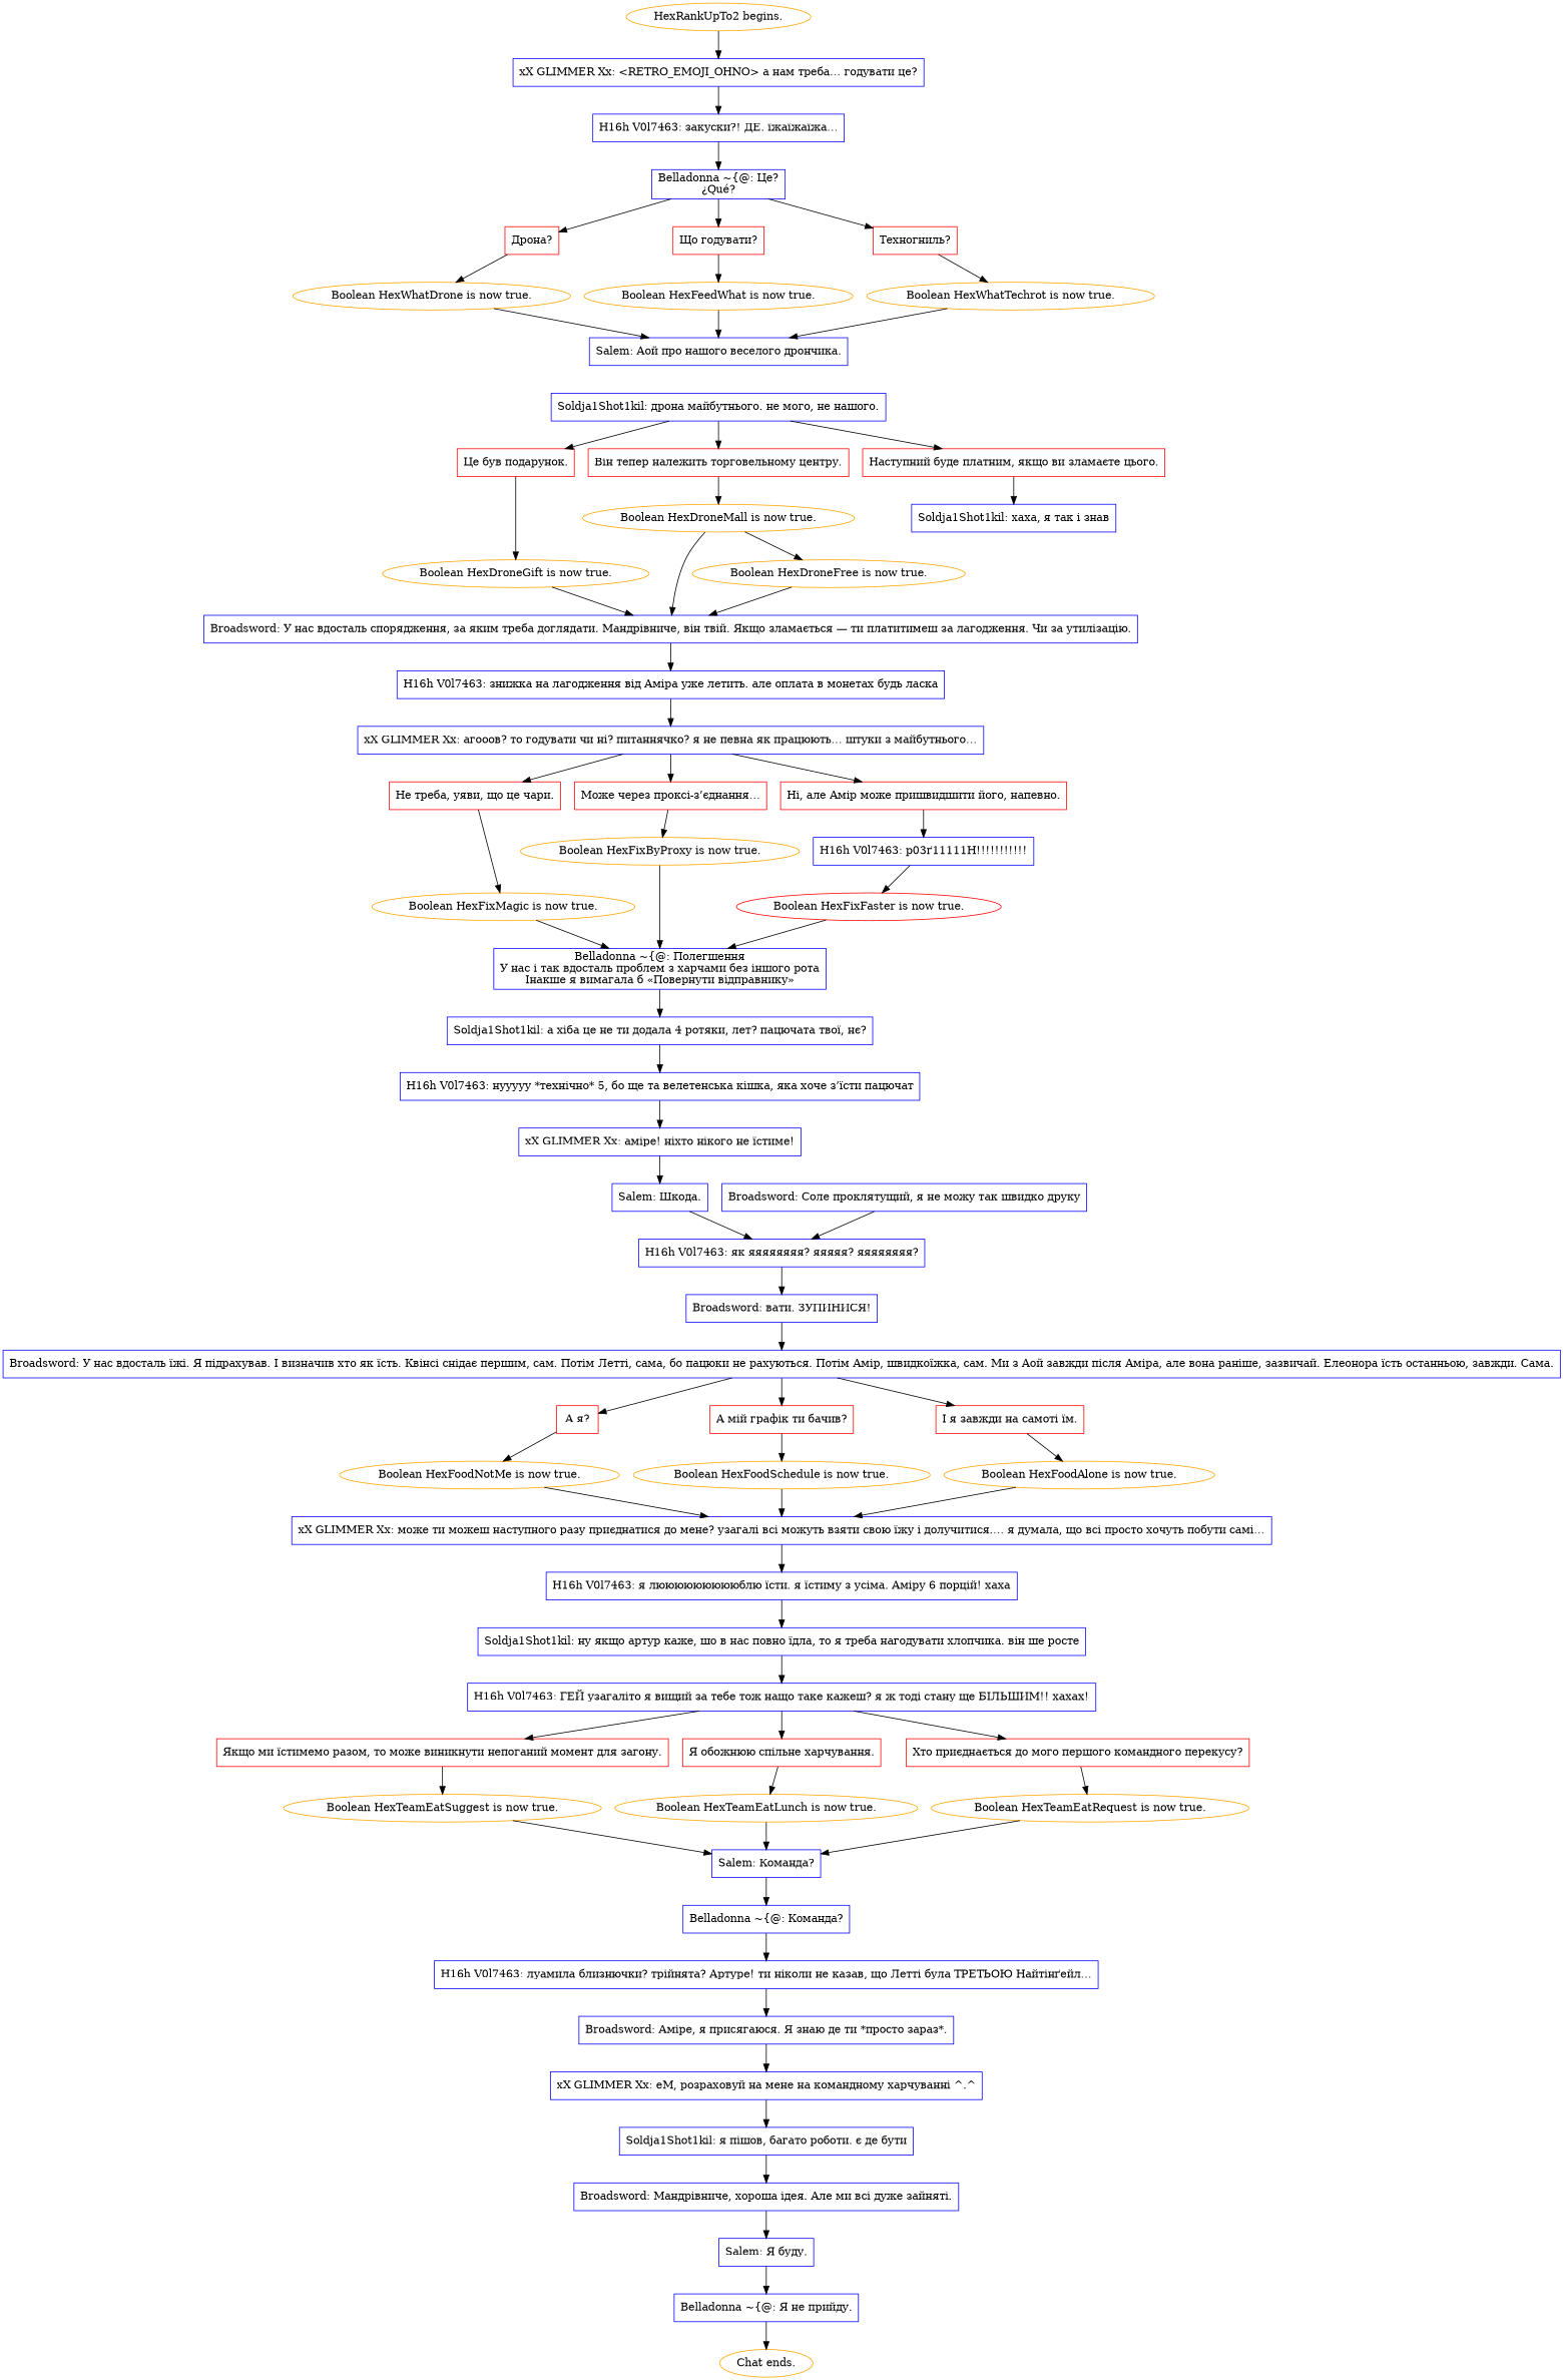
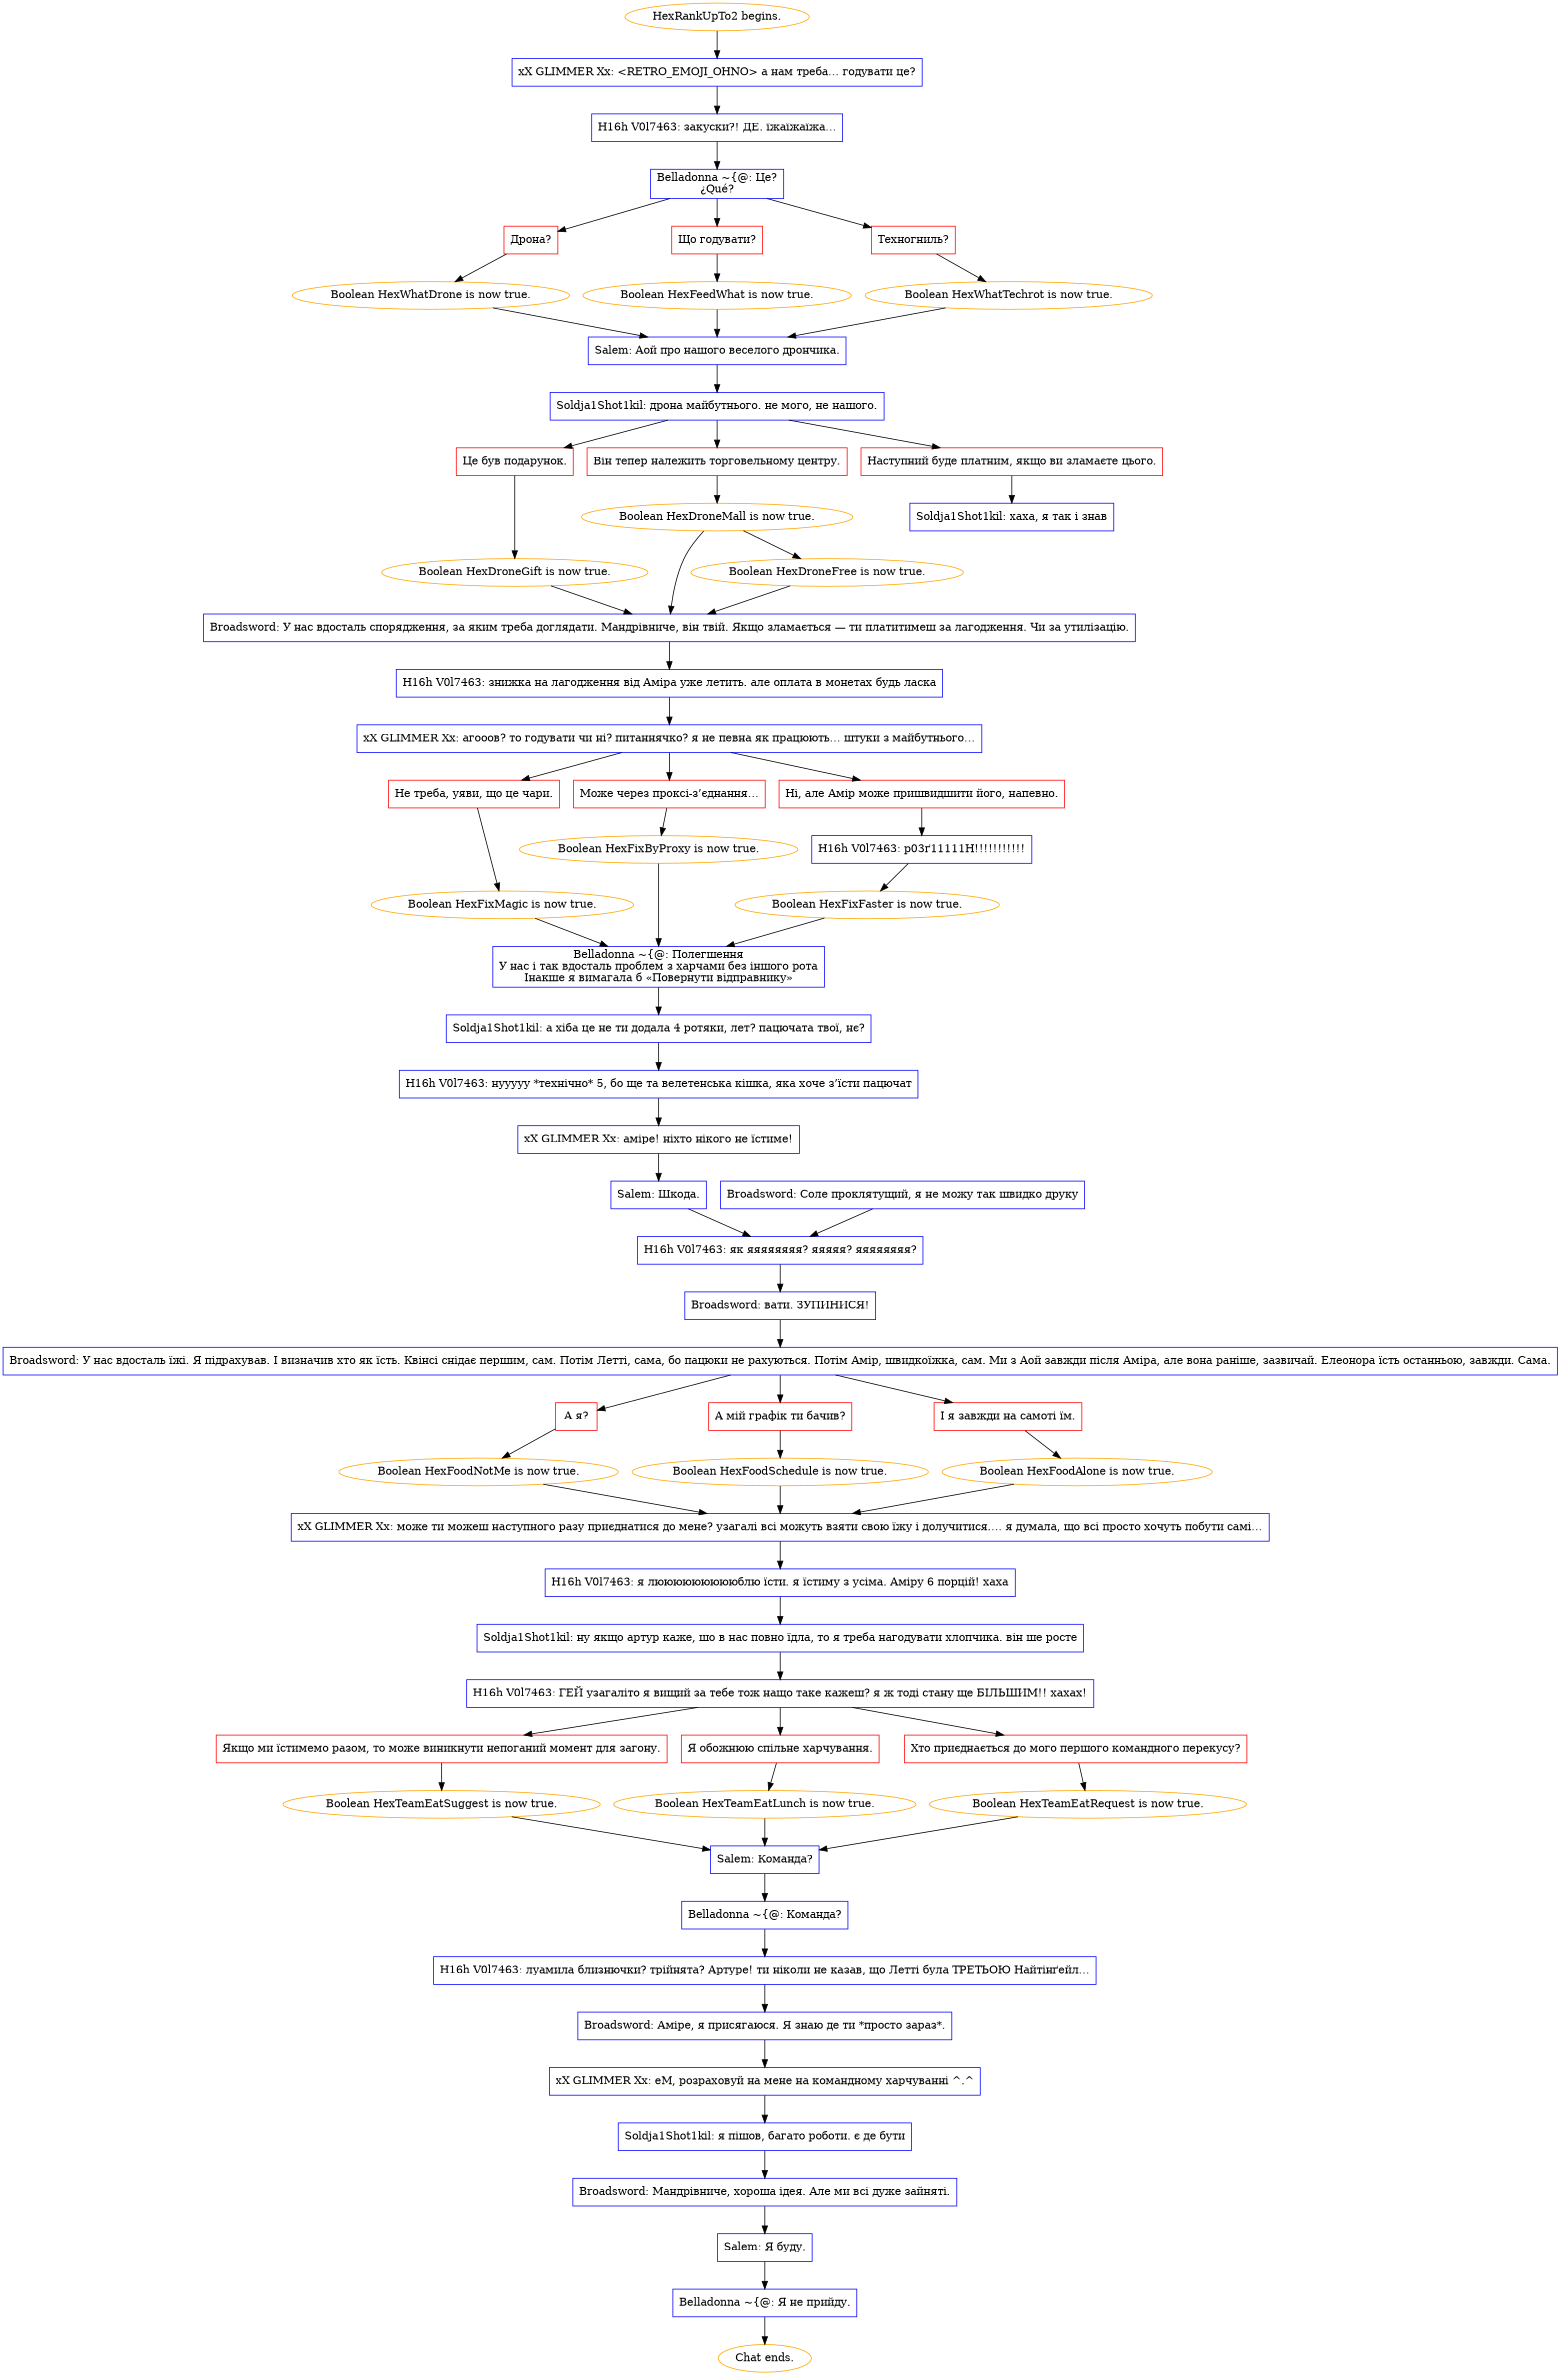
  digraph {
    node [color=blue shape=box]
    "HexRankUpTo2 begins." [color=orange shape=""]
    n2 [label="xX GLIMMER Xx: <RETRO_EMOJI_OHNO> а нам треба… годувати це?"]
    n3 [label="H16h V0l7463: закуски?! ДЕ. їжаїжаїжа…"]
    n4 [label="Belladonna ~{@: Це?\n¿Qué?"]
    n5 [color=red label="Дрона?"]
    n6 [color=red label="Що годувати?"]
    n7 [color=red label="Техногниль?"]
    n8 [color=orange label="Boolean HexWhatDrone is now true." shape=""]
    n9 [color=orange label="Boolean HexFeedWhat is now true." shape=""]
    n10 [color=orange label="Boolean HexWhatTechrot is now true." shape=""]
    n11 [label="Salem: Аой про нашого веселого дрончика."]
    n12 [label="Soldja1Shot1kil: дрона майбутнього. не мого, не нашого."]
    n13 [color=red label="Це був подарунок."]
    n14 [color=red label="Він тепер належить торговельному центру."]
    n15 [color=red label="Наступний буде платним, якщо ви зламаєте цього."]
    n16 [color=orange label="Boolean HexDroneGift is now true." shape=""]
    n17 [color=orange label="Boolean HexDroneMall is now true." shape=""]
    n18 [label="Soldja1Shot1kil: хаха, я так і знав"]
    n19 [label="Broadsword: У нас вдосталь спорядження, за яким треба доглядати. Мандрівниче, він твій. Якщо зламається — ти платитимеш за лагодження. Чи за утилізацію."]
    n20 [color=orange label="Boolean HexDroneFree is now true." shape=""]
    n21 [label="H16h V0l7463: знижка на лагодження від Аміра уже летить. але оплата в монетах будь ласка"]
    n22 [label="xX GLIMMER Xx: агооов? то годувати чи ні? питаннячко? я не певна як працюють… штуки з майбутнього…"]
    n23 [color=red label="Не треба, уяви, що це чари."]
    n24 [color=red label="Може через проксі-з’єднання…"]
    n25 [color=red label="Ні, але Амір може пришвидшити його, напевно."]
    n26 [color=orange label="Boolean HexFixMagic is now true." shape=""]
    n27 [color=orange label="Boolean HexFixByProxy is now true." shape=""]
    n28 [label="H16h V0l7463: р03ґ11111Н!!!!!!!!!!!"]
    n29 [label="Belladonna ~{@: Полегшення\nУ нас і так вдосталь проблем з харчами без іншого рота\nІнакше я вимагала б «Повернути відправнику»"]
-   n30 [color=red label="Boolean HexFixFaster is now true." shape=""]
+   n30 [color=orange label="Boolean HexFixFaster is now true." shape=""]
    n31 [label="Soldja1Shot1kil: а хіба це не ти додала 4 ротяки, лет? пацючата твої, нє?"]
    n32 [label="H16h V0l7463: нууууу *технічно* 5, бо ще та велетенська кішка, яка хоче з’їсти пацючат"]
    n33 [label="xX GLIMMER Xx: аміре! ніхто нікого не їстиме!"]
    n34 [label="Salem: Шкода."]
    n35 [label="H16h V0l7463: як яяяяяяяя? яяяяя? яяяяяяяя?"]
    n36 [label="Broadsword: Соле проклятущий, я не можу так швидко друку"]
    n37 [label="Broadsword: вати. ЗУПИНИСЯ!"]
    n38 [label="Broadsword: У нас вдосталь їжі. Я підрахував. І визначив хто як їсть. Квінсі снідає першим, сам. Потім Летті, сама, бо пацюки не рахуються. Потім Амір, швидкоїжка, сам. Ми з Аой завжди після Аміра, але вона раніше, зазвичай. Елеонора їсть останньою, завжди. Сама."]
    n39 [color=red label="А я?"]
    n40 [color=red label="А мій графік ти бачив?"]
    n41 [color=red label="І я завжди на самоті їм."]
    n42 [color=orange label="Boolean HexFoodNotMe is now true." shape=""]
    n43 [color=orange label="Boolean HexFoodSchedule is now true." shape=""]
    n44 [color=orange label="Boolean HexFoodAlone is now true." shape=""]
    n45 [label="xX GLIMMER Xx: може ти можеш наступного разу приєднатися до мене? узагалі всі можуть взяти свою їжу і долучитися.… я думала, що всі просто хочуть побути самі…"]
    n46 [label="H16h V0l7463: я люююююююююблю їсти. я їстиму з усіма. Аміру 6 порцій! хаха"]
    n47 [label="Soldja1Shot1kil: ну якщо артур каже, шо в нас повно їдла, то я треба нагодувати хлопчика. він ше росте"]
    n48 [label="H16h V0l7463: ГЕЙ узагаліто я вищий за тебе тож нащо таке кажеш? я ж тоді стану ще БІЛЬШИМ!! хахах!"]
    n49 [color=red label="Якщо ми їстимемо разом, то може виникнути непоганий момент для загону."]
    n50 [color=red label="Я обожнюю спільне харчування."]
    n51 [color=red label="Хто приєднається до мого першого командного перекусу?"]
    n52 [color=orange label="Boolean HexTeamEatSuggest is now true." shape=""]
    n53 [color=orange label="Boolean HexTeamEatLunch is now true." shape=""]
    n54 [color=orange label="Boolean HexTeamEatRequest is now true." shape=""]
    n55 [label="Salem: Команда?"]
    n56 [label="Belladonna ~{@: Команда?"]
    n57 [label="H16h V0l7463: луамила близнючки? трійнята? Артуре! ти ніколи не казав, що Летті була ТРЕТЬОЮ Найтінґейл…"]
    n58 [label="Broadsword: Аміре, я присягаюся. Я знаю де ти *просто зараз*."]
    n59 [label="xX GLIMMER Xx: еМ, розраховуй на мене на командному харчуванні ^.^"]
    n60 [label="Soldja1Shot1kil: я пішов, багато роботи. є де бути"]
    n61 [label="Broadsword: Мандрівниче, хороша ідея. Але ми всі дуже зайняті."]
    n62 [label="Salem: Я буду."]
    n63 [label="Belladonna ~{@: Я не прийду."]
    "Chat ends." [color=orange shape=""]
    "HexRankUpTo2 begins." -> n2
    n2 -> n3
    n3 -> n4
    n4 -> n5
    n4 -> n6
    n4 -> n7
    n5 -> n8
    n6 -> n9
    n7 -> n10
    n8 -> n11
    n9 -> n11
    n10 -> n11
+   n11 -> n12
    n12 -> n13
    n12 -> n14
    n12 -> n15
    n13 -> n16
    n14 -> n17
    n15 -> n18
    n16 -> n19
    n17 -> n19
    n17 -> n20
    n19 -> n21
    n20 -> n19
    n21 -> n22
    n22 -> n23
    n22 -> n24
    n22 -> n25
    n23 -> n26
    n24 -> n27
    n25 -> n28
    n26 -> n29
    n27 -> n29
    n28 -> n30
    n29 -> n31
    n30 -> n29
    n31 -> n32
    n32 -> n33
    n33 -> n34
    n34 -> n35
    n35 -> n37
    n36 -> n35
    n37 -> n38
    n38 -> n39
    n38 -> n40
    n38 -> n41
    n39 -> n42
    n40 -> n43
    n41 -> n44
    n42 -> n45
    n43 -> n45
    n44 -> n45
    n45 -> n46
    n46 -> n47
    n47 -> n48
    n48 -> n49
    n48 -> n50
    n48 -> n51
    n49 -> n52
    n50 -> n53
    n51 -> n54
    n52 -> n55
    n53 -> n55
    n54 -> n55
    n55 -> n56
    n56 -> n57
    n57 -> n58
    n58 -> n59
    n59 -> n60
    n60 -> n61
    n61 -> n62
    n62 -> n63
    n63 -> "Chat ends."
  }
